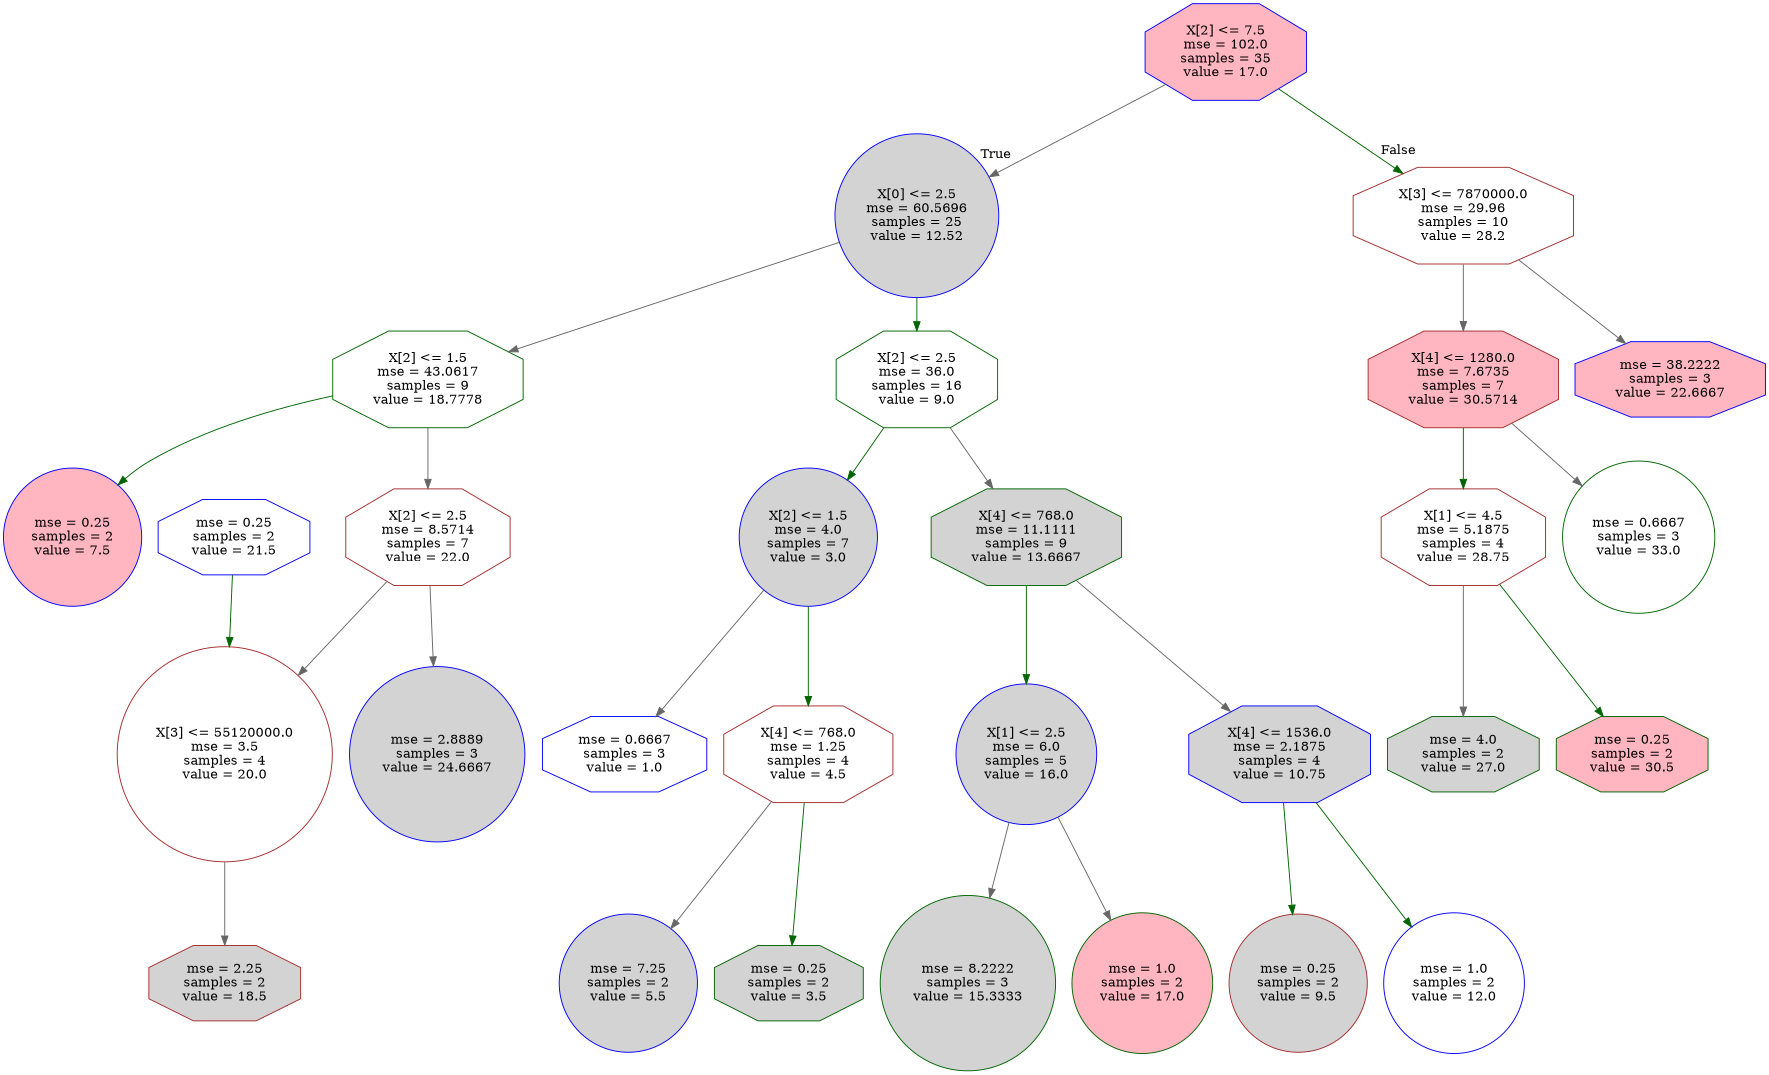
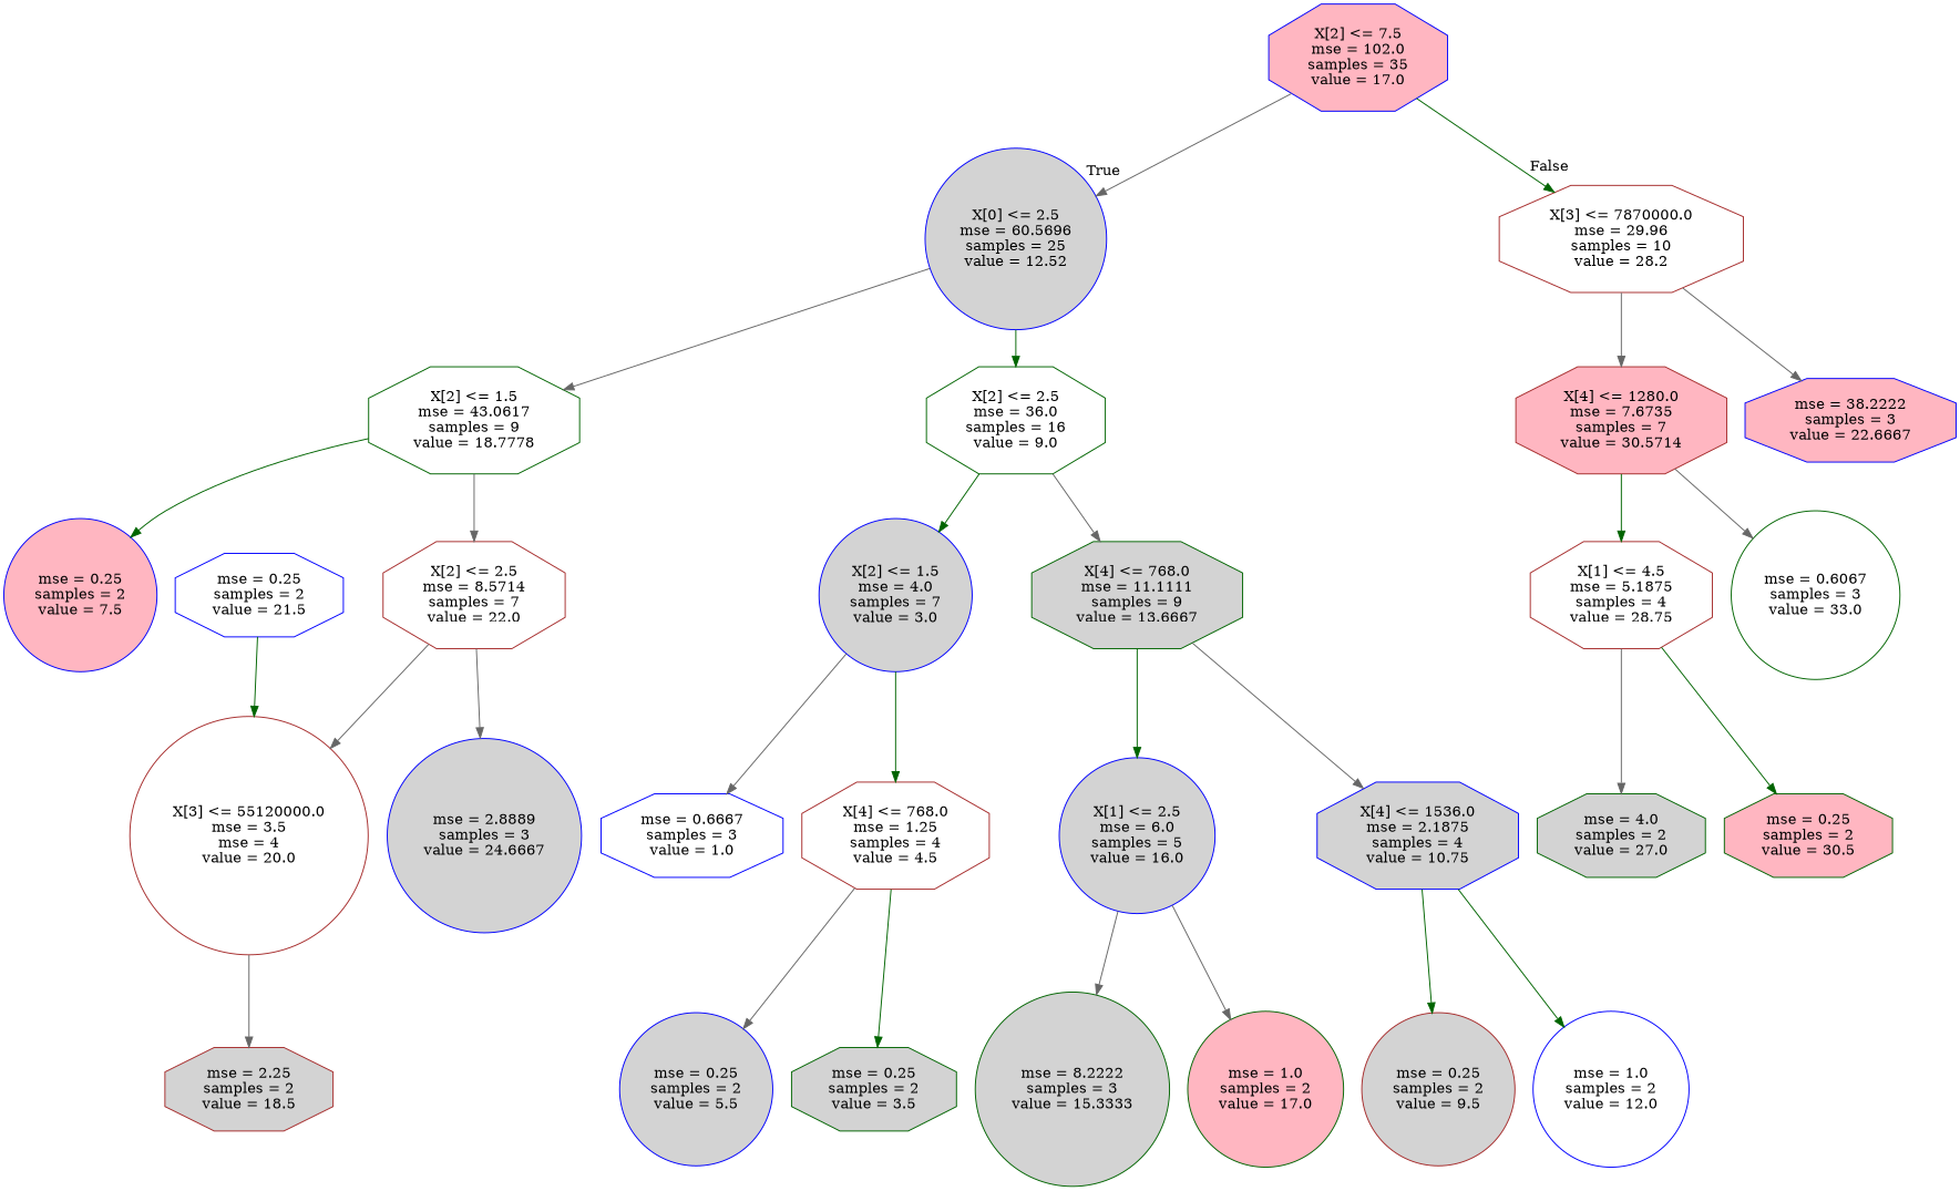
  digraph {
    node [color=blue fillcolor=lightgrey shape=octagon style=filled]
    edge [color=gray40]
    n1 [fillcolor=lightpink label="X[2] <= 7.5\nmse = 102.0\nsamples = 35\nvalue = 17.0"]
    n2 [label="X[0] <= 2.5\nmse = 60.5696\nsamples = 25\nvalue = 12.52" shape=circle]
    n3 [color=brown fillcolor=white label="X[3] <= 7870000.0\nmse = 29.96\nsamples = 10\nvalue = 28.2"]
    n4 [color=darkgreen fillcolor=white label="X[2] <= 1.5\nmse = 43.0617\nsamples = 9\nvalue = 18.7778"]
    n5 [color=darkgreen fillcolor=white label="X[2] <= 2.5\nmse = 36.0\nsamples = 16\nvalue = 9.0"]
    n6 [color=brown fillcolor=lightpink label="X[4] <= 1280.0\nmse = 7.6735\nsamples = 7\nvalue = 30.5714"]
    n7 [fillcolor=lightpink label="mse = 38.2222\nsamples = 3\nvalue = 22.6667"]
    n8 [fillcolor=lightpink label="mse = 0.25\nsamples = 2\nvalue = 7.5" shape=circle]
    n9 [color=brown fillcolor=white label="X[2] <= 2.5\nmse = 8.5714\nsamples = 7\nvalue = 22.0"]
    n10 [label="X[2] <= 1.5\nmse = 4.0\nsamples = 7\nvalue = 3.0" shape=circle]
    n11 [color=darkgreen label="X[4] <= 768.0\nmse = 11.1111\nsamples = 9\nvalue = 13.6667"]
-   n12 [color=brown fillcolor=white label="X[3] <= 55120000.0\nmse = 3.5\nsamples = 4\nvalue = 20.0" shape=circle]
+   n12 [color=brown fillcolor=white label="X[3] <= 55120000.0\nmse = 3.5\nmse = 4\nvalue = 20.0" shape=circle]
    n13 [label="mse = 2.8889\nsamples = 3\nvalue = 24.6667" shape=circle]
    n14 [color=brown label="mse = 2.25\nsamples = 2\nvalue = 18.5"]
    n15 [fillcolor=white label="mse = 0.25\nsamples = 2\nvalue = 21.5"]
    n16 [fillcolor=white label="mse = 0.6667\nsamples = 3\nvalue = 1.0"]
    n17 [color=brown fillcolor=white label="X[4] <= 768.0\nmse = 1.25\nsamples = 4\nvalue = 4.5"]
    n18 [label="X[1] <= 2.5\nmse = 6.0\nsamples = 5\nvalue = 16.0" shape=circle]
    n19 [label="X[4] <= 1536.0\nmse = 2.1875\nsamples = 4\nvalue = 10.75"]
-   n20 [label="mse = 7.25\nsamples = 2\nvalue = 5.5" shape=circle]
+   n20 [label="mse = 0.25\nsamples = 2\nvalue = 5.5" shape=circle]
    n21 [color=darkgreen label="mse = 0.25\nsamples = 2\nvalue = 3.5"]
    n22 [color=darkgreen label="mse = 8.2222\nsamples = 3\nvalue = 15.3333" shape=circle]
    n23 [color=darkgreen fillcolor=lightpink label="mse = 1.0\nsamples = 2\nvalue = 17.0" shape=circle]
    n24 [color=brown label="mse = 0.25\nsamples = 2\nvalue = 9.5" shape=circle]
    n25 [fillcolor=white label="mse = 1.0\nsamples = 2\nvalue = 12.0" shape=circle]
    n26 [color=brown fillcolor=white label="X[1] <= 4.5\nmse = 5.1875\nsamples = 4\nvalue = 28.75"]
-   n27 [color=darkgreen fillcolor=white label="mse = 0.6667\nsamples = 3\nvalue = 33.0" shape=circle]
+   n27 [color=darkgreen fillcolor=white label="mse = 0.6067\nsamples = 3\nvalue = 33.0" shape=circle]
    n28 [color=darkgreen label="mse = 4.0\nsamples = 2\nvalue = 27.0"]
    n29 [color=darkgreen fillcolor=lightpink label="mse = 0.25\nsamples = 2\nvalue = 30.5"]
    n1 -> n2 [headlabel=True labelangle=45 labeldistance=2.5]
    n1 -> n3 [color=darkgreen headlabel=False labelangle=-45 labeldistance=2.5]
    n2 -> n4
    n2 -> n5 [color=darkgreen]
    n3 -> n6
    n3 -> n7
    n4 -> n8 [color=darkgreen]
    n4 -> n9
    n5 -> n10 [color=darkgreen]
    n5 -> n11
    n6 -> n26 [color=darkgreen]
    n6 -> n27
    n9 -> n12
    n9 -> n13
    n10 -> n16
    n10 -> n17 [color=darkgreen]
    n11 -> n18 [color=darkgreen]
    n11 -> n19
    n12 -> n14
    n15 -> n12 [color=darkgreen]
    n17 -> n20
    n17 -> n21 [color=darkgreen]
    n18 -> n22
    n18 -> n23
    n19 -> n24 [color=darkgreen]
    n19 -> n25 [color=darkgreen]
    n26 -> n28
    n26 -> n29 [color=darkgreen]
  }
